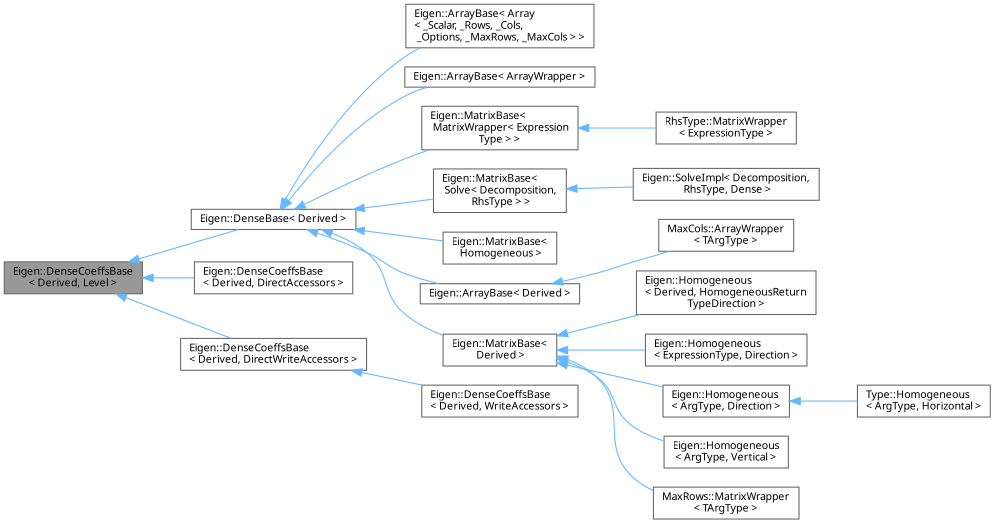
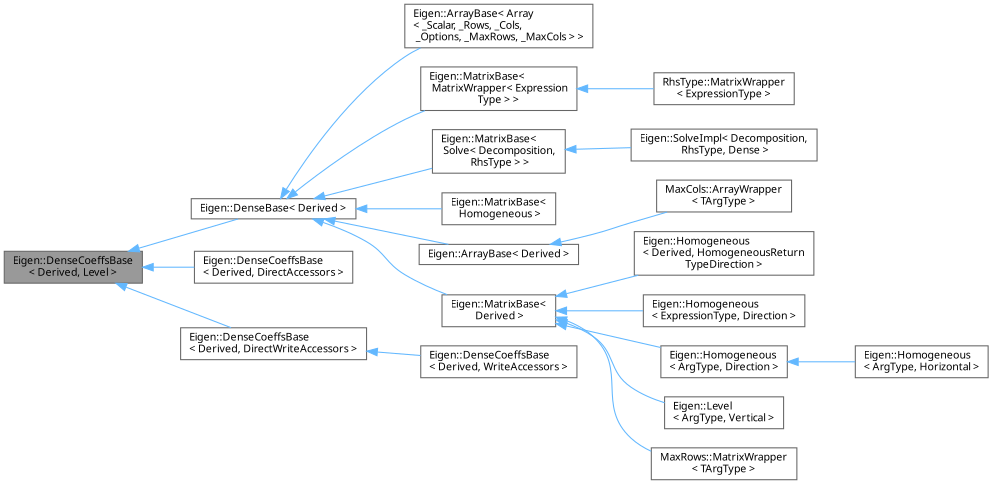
  digraph {
    fontname="Noto Sans"
    rankdir=LR
    node [color=gray40 fillcolor=white fontname="Noto Sans" fontsize=10 shape=box style=filled]
    edge [color=steelblue1 dir=back fontname="Noto Sans" fontsize=10 labelfontname=Helvetica labelfontsize=10 style=solid]
    n1 [fillcolor=grey60 fontcolor=black height=0.2 label="Eigen::DenseCoeffsBase\l\< Derived, Level \>" width=0.4]
    n2 [height=0.2 label="Eigen::DenseBase\< Derived \>" width=0.4]
    n3 [height=0.2 label="Eigen::DenseCoeffsBase\l\< Derived, DirectAccessors \>" width=0.4]
    n4 [height=0.2 label="Eigen::DenseCoeffsBase\l\< Derived, DirectWriteAccessors \>" width=0.4]
    n5 [height=0.2 label="Eigen::ArrayBase\< Array\l\< _Scalar, _Rows, _Cols,\l _Options, _MaxRows, _MaxCols \> \>" width=0.4]
-   n6 [height=0.2 label="Eigen::ArrayBase\< ArrayWrapper \>" width=0.4]
    n7 [height=0.2 label="Eigen::MatrixBase\<\l MatrixWrapper\< Expression\lType \> \>" width=0.4]
    n8 [height=0.2 label="Eigen::MatrixBase\<\l Solve\< Decomposition,\l RhsType \> \>" width=0.4]
    n9 [height=0.2 label="Eigen::MatrixBase\<\l Homogeneous \>" width=0.4]
    n10 [height=0.2 label="Eigen::ArrayBase\< Derived \>" width=0.4]
    n11 [height=0.2 label="Eigen::MatrixBase\<\l Derived \>" width=0.4]
    n12 [height=0.2 label="Eigen::DenseCoeffsBase\l\< Derived, WriteAccessors \>" width=0.4]
    n13 [height=0.2 label="RhsType::MatrixWrapper\l\< ExpressionType \>" width=0.4]
    n14 [height=0.2 label="Eigen::SolveImpl\< Decomposition,\l RhsType, Dense \>" width=0.4]
    n15 [height=0.2 label="MaxCols::ArrayWrapper\l\< TArgType \>" width=0.4]
    n16 [height=0.2 label="Eigen::Homogeneous\l\< Derived, HomogeneousReturn\lTypeDirection \>" width=0.4]
    n17 [height=0.2 label="Eigen::Homogeneous\l\< ExpressionType, Direction \>" width=0.4]
    n18 [height=0.2 label="Eigen::Homogeneous\l\< ArgType, Direction \>" width=0.4]
-   n19 [height=0.2 label="Eigen::Homogeneous\l\< ArgType, Vertical \>" width=0.4]
+   n19 [height=0.2 label="Eigen::Level\l\< ArgType, Vertical \>" width=0.4]
    n20 [height=0.2 label="MaxRows::MatrixWrapper\l\< TArgType \>" width=0.4]
-   n21 [height=0.2 label="Type::Homogeneous\l\< ArgType, Horizontal \>" width=0.4]
+   n21 [height=0.2 label="Eigen::Homogeneous\l\< ArgType, Horizontal \>" width=0.4]
    n1 -> n2
    n1 -> n3
    n1 -> n4
    n2 -> n5
-   n2 -> n6
    n2 -> n7
    n2 -> n8
    n2 -> n9
    n2 -> n10
    n2 -> n11
    n4 -> n12
    n7 -> n13
    n8 -> n14
    n10 -> n15
    n11 -> n16
    n11 -> n17
    n11 -> n18
    n11 -> n19
    n11 -> n20
    n18 -> n21
  }
